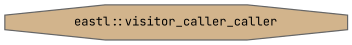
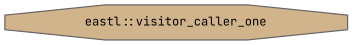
  digraph {
    rankdir=LR
    fontname="JetBrains Mono"
-   n1 [color=grey40 fillcolor=tan fontname="JetBrains Mono" fontsize=10 height=0.2 label="eastl::visitor_caller_caller" shape=octagon style=filled width=0.4]
+   n1 [color=grey40 fillcolor=tan fontname="JetBrains Mono" fontsize=10 height=0.2 label="eastl::visitor_caller_one" shape=octagon style=filled width=0.4]
  }
